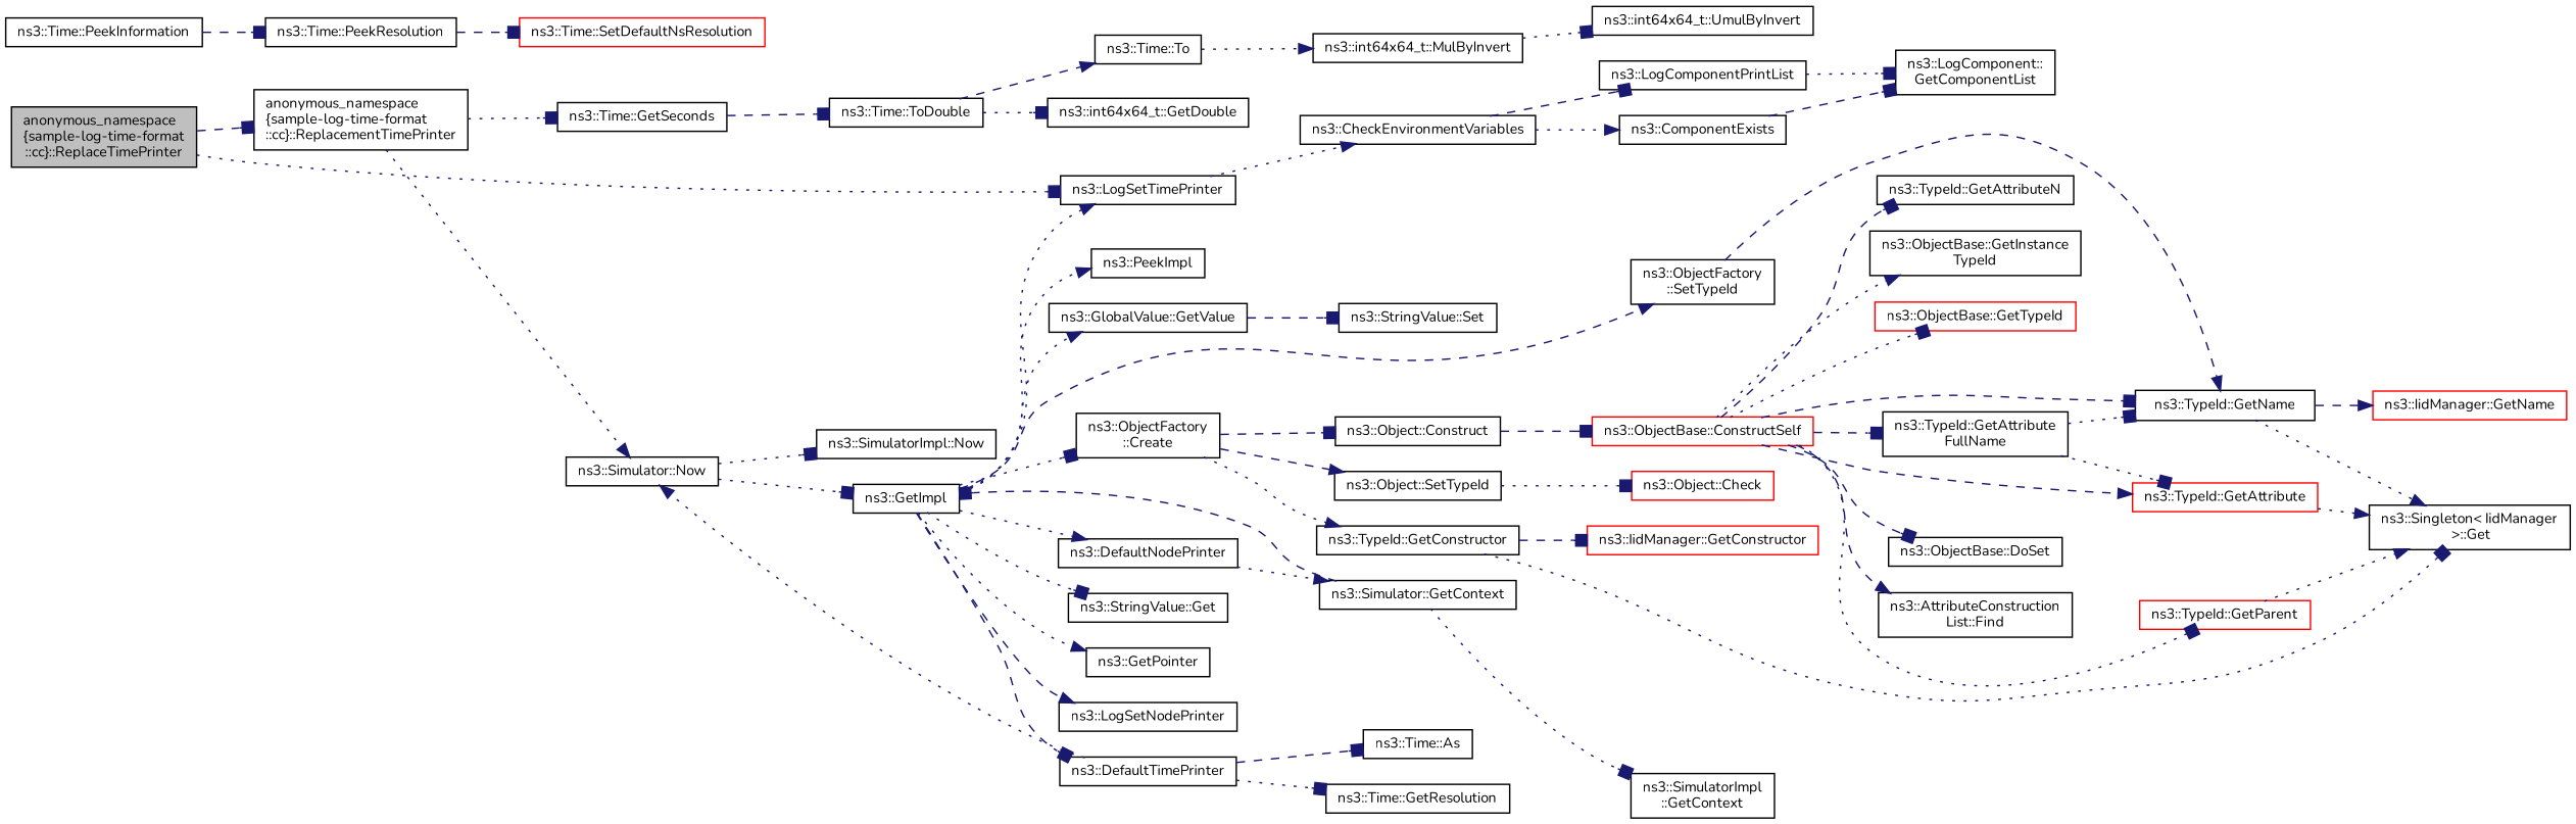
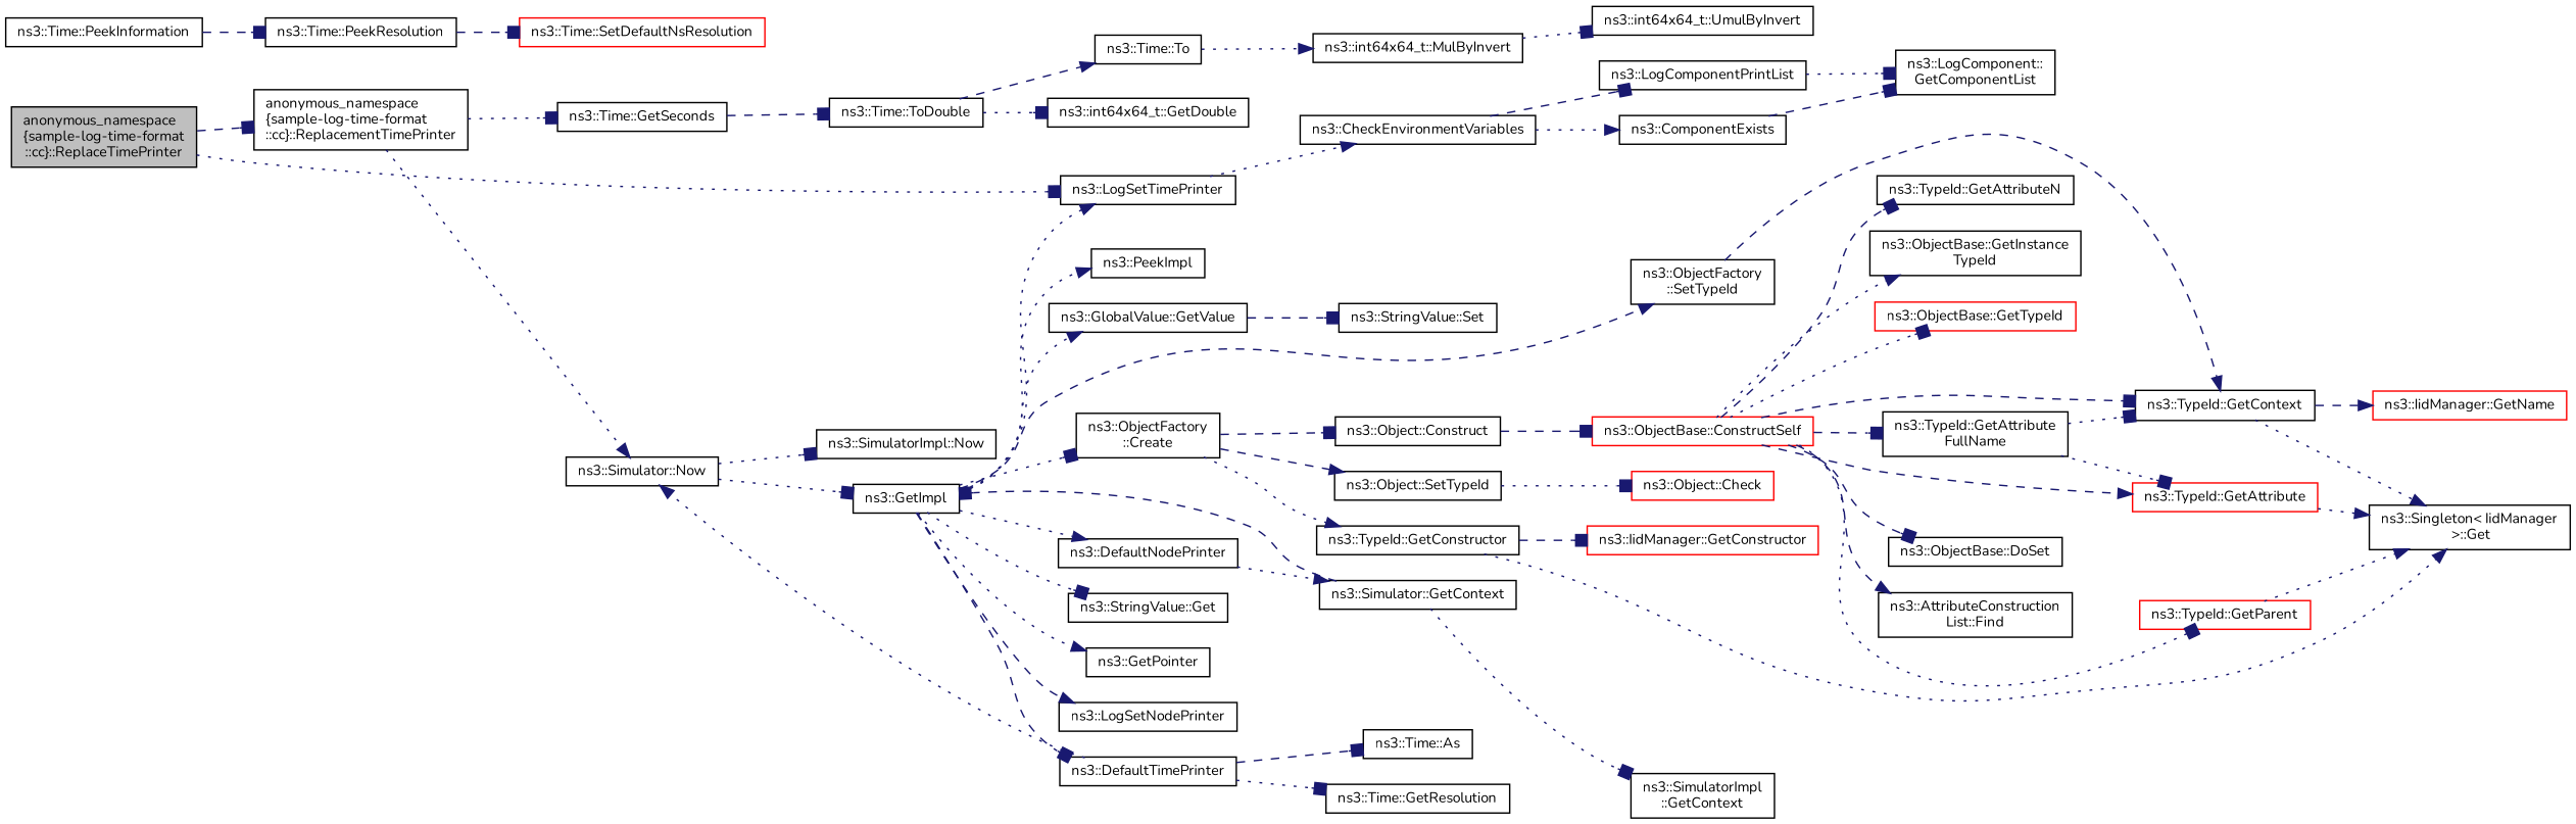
  digraph {
    fontname=Nunito
    rankdir=LR
    node [color=black fillcolor=white fontname=Nunito fontsize=10 shape=record style=filled]
    edge [arrowhead=box color=midnightblue fontname=Nunito fontsize=10 labelfontname=Helvetica labelfontsize=10 style=dotted]
    n1 [fillcolor=grey75 fontcolor=black height=0.2 label="anonymous_namespace\l\{sample-log-time-format\l::cc\}::ReplaceTimePrinter" width=0.4]
    n2 [height=0.2 label="ns3::LogSetTimePrinter" width=0.4]
    n3 [height=0.2 label="anonymous_namespace\l\{sample-log-time-format\l::cc\}::ReplacementTimePrinter" width=0.4]
    n4 [height=0.2 label="ns3::CheckEnvironmentVariables" width=0.4]
    n5 [height=0.2 label="ns3::Time::GetSeconds" width=0.4]
    n6 [height=0.2 label="ns3::Simulator::Now" width=0.4]
    n7 [height=0.2 label="ns3::ComponentExists" width=0.4]
    n8 [height=0.2 label="ns3::LogComponentPrintList" width=0.4]
    n9 [height=0.2 label="ns3::LogComponent::\lGetComponentList" width=0.4]
    n10 [height=0.2 label="ns3::Time::ToDouble" width=0.4]
    n11 [height=0.2 label="ns3::GetImpl" width=0.4]
    n12 [height=0.2 label="ns3::SimulatorImpl::Now" width=0.4]
    n13 [height=0.2 label="ns3::int64x64_t::GetDouble" width=0.4]
    n14 [height=0.2 label="ns3::Time::To" width=0.4]
    n15 [height=0.2 label="ns3::int64x64_t::MulByInvert" width=0.4]
    n16 [height=0.2 label="ns3::int64x64_t::UmulByInvert" width=0.4]
    n17 [height=0.2 label="ns3::Time::PeekInformation" width=0.4]
    n18 [height=0.2 label="ns3::Time::PeekResolution" width=0.4]
    n19 [color=red height=0.2 label="ns3::Time::SetDefaultNsResolution" width=0.4]
    n20 [height=0.2 label="ns3::ObjectFactory\l::Create" width=0.4]
    n21 [height=0.2 label="ns3::DefaultNodePrinter" width=0.4]
    n22 [height=0.2 label="ns3::DefaultTimePrinter" width=0.4]
    n23 [height=0.2 label="ns3::StringValue::Get" width=0.4]
    n24 [height=0.2 label="ns3::GetPointer" width=0.4]
    n25 [height=0.2 label="ns3::GlobalValue::GetValue" width=0.4]
    n26 [height=0.2 label="ns3::LogSetNodePrinter" width=0.4]
    n27 [height=0.2 label="ns3::PeekImpl" width=0.4]
    n28 [height=0.2 label="ns3::ObjectFactory\l::SetTypeId" width=0.4]
    n29 [height=0.2 label="ns3::Object::Construct" width=0.4]
    n30 [height=0.2 label="ns3::TypeId::GetConstructor" width=0.4]
    n31 [height=0.2 label="ns3::Object::SetTypeId" width=0.4]
    n32 [height=0.2 label="ns3::Simulator::GetContext" width=0.4]
    n33 [height=0.2 label="ns3::Time::As" width=0.4]
    n34 [height=0.2 label="ns3::Time::GetResolution" width=0.4]
    n35 [height=0.2 label="ns3::StringValue::Set" width=0.4]
-   n36 [height=0.2 label="ns3::TypeId::GetName" width=0.4]
+   n36 [height=0.2 label="ns3::TypeId::GetContext" width=0.4]
    n37 [color=red height=0.2 label="ns3::ObjectBase::ConstructSelf" width=0.4]
    n38 [height=0.2 label="ns3::Singleton\< IidManager\l \>::Get" width=0.4]
    n39 [color=red height=0.2 label="ns3::IidManager::GetConstructor" width=0.4]
    n40 [color=red height=0.2 label="ns3::Object::Check" width=0.4]
    n41 [height=0.2 label="ns3::ObjectBase::DoSet" width=0.4]
    n42 [height=0.2 label="ns3::AttributeConstruction\lList::Find" width=0.4]
    n43 [color=red height=0.2 label="ns3::TypeId::GetAttribute" width=0.4]
    n44 [height=0.2 label="ns3::TypeId::GetAttribute\lFullName" width=0.4]
    n45 [height=0.2 label="ns3::TypeId::GetAttributeN" width=0.4]
    n46 [height=0.2 label="ns3::ObjectBase::GetInstance\lTypeId" width=0.4]
    n47 [color=red height=0.2 label="ns3::TypeId::GetParent" width=0.4]
    n48 [color=red height=0.2 label="ns3::ObjectBase::GetTypeId" width=0.4]
    n49 [color=red height=0.2 label="ns3::IidManager::GetName" width=0.4]
    n50 [height=0.2 label="ns3::SimulatorImpl\l::GetContext" width=0.4]
    n1 -> n2
    n1 -> n3 [style=dashed]
    n2 -> n4 [arrowhead=normal]
    n3 -> n5
    n3 -> n6 [arrowhead=normal]
    n4 -> n7 [arrowhead=normal]
    n4 -> n8 [style=dashed]
    n5 -> n10 [style=dashed]
    n6 -> n11
    n6 -> n12
    n7 -> n9 [style=dashed]
    n8 -> n9
    n10 -> n13
    n10 -> n14 [arrowhead=normal style=dashed]
    n11 -> n2 [arrowhead=normal]
    n11 -> n20
    n11 -> n21 [arrowhead=normal]
    n11 -> n22 [style=dashed]
    n11 -> n23
    n11 -> n24 [arrowhead=normal]
    n11 -> n25 [arrowhead=normal]
    n11 -> n26 [arrowhead=normal style=dashed]
    n11 -> n27 [arrowhead=normal]
    n11 -> n28 [arrowhead=normal style=dashed]
    n14 -> n15 [arrowhead=normal]
    n15 -> n16
    n17 -> n18 [style=dashed]
    n18 -> n19 [style=dashed]
    n20 -> n29 [style=dashed]
    n20 -> n30 [arrowhead=normal]
    n20 -> n31 [arrowhead=normal style=dashed]
    n21 -> n32 [arrowhead=normal]
    n22 -> n6 [arrowhead=normal]
    n22 -> n33 [style=dashed]
    n22 -> n34
    n25 -> n35 [style=dashed]
    n28 -> n36 [arrowhead=normal style=dashed]
    n29 -> n37 [style=dashed]
-   n30 -> n38
+   n30 -> n38 [arrowhead=normal]
    n30 -> n39 [style=dashed]
    n31 -> n40
    n32 -> n11 [style=dashed]
    n32 -> n50
    n36 -> n38 [arrowhead=normal]
    n36 -> n49 [arrowhead=normal style=dashed]
    n37 -> n36 [style=dashed]
    n37 -> n41 [style=dashed]
    n37 -> n42 [arrowhead=normal style=dashed]
    n37 -> n43 [arrowhead=normal style=dashed]
    n37 -> n44 [style=dashed]
    n37 -> n45 [style=dashed]
    n37 -> n46 [arrowhead=normal]
    n37 -> n47
    n37 -> n48
    n43 -> n38 [arrowhead=normal]
    n44 -> n36
    n44 -> n43
    n47 -> n38 [arrowhead=normal]
  }
